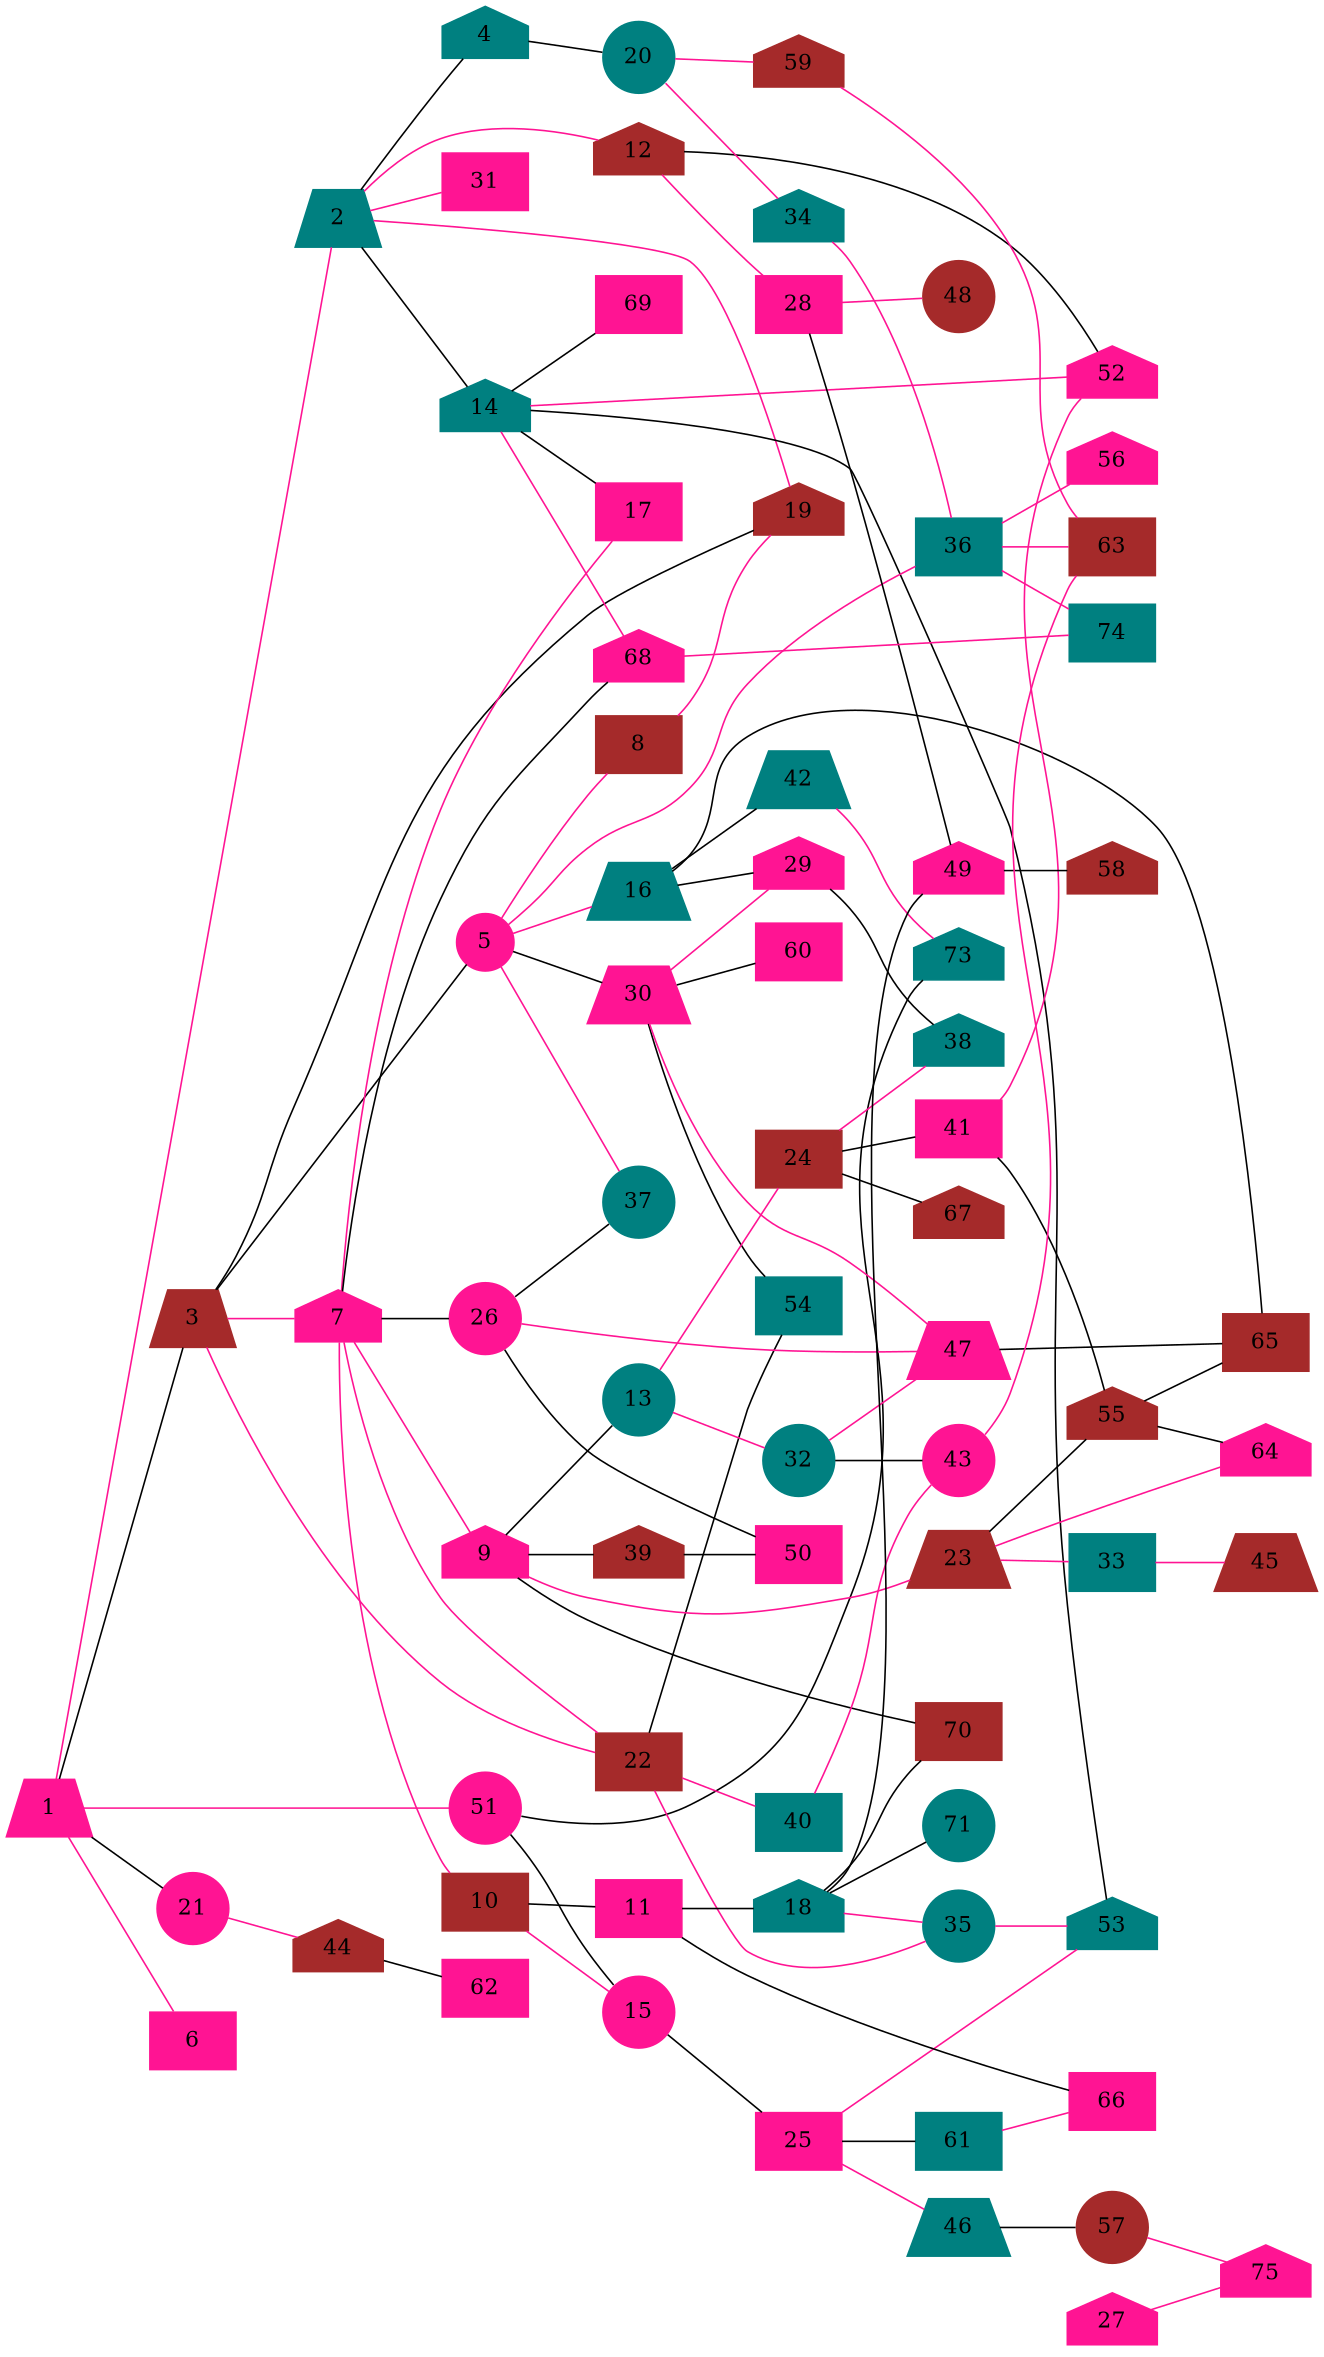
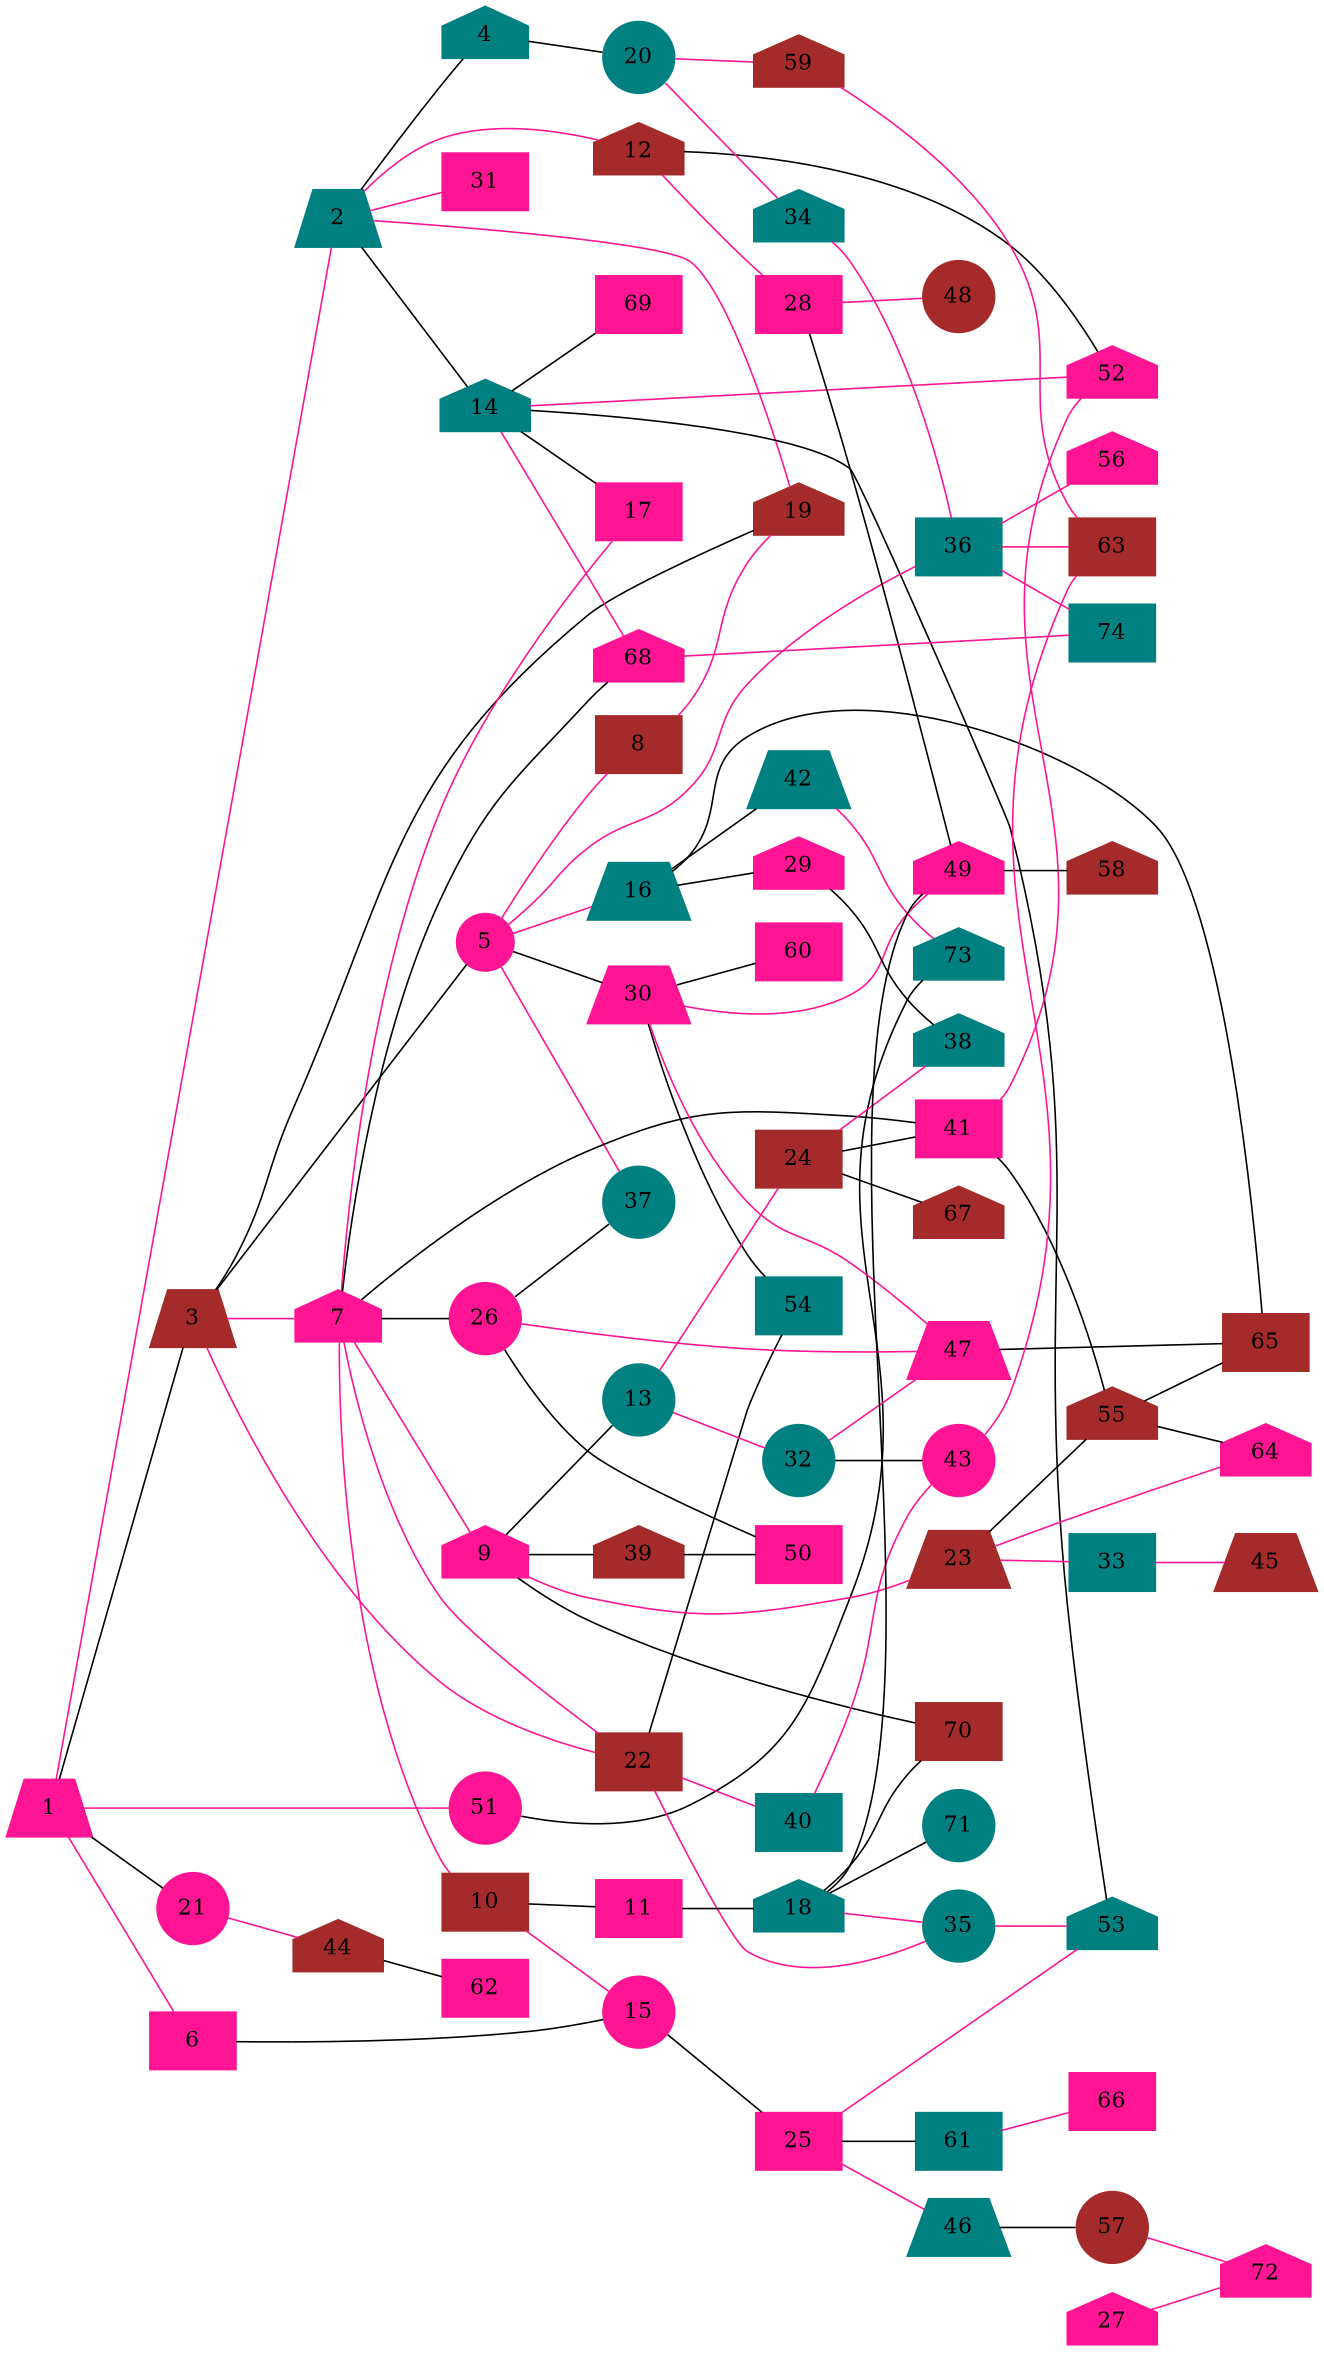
  graph {
    rankdir=LR
    node [color=deeppink shape=box style=filled]
    edge [color=deeppink]
    1 [shape=trapezium]
    2 [color=teal shape=trapezium]
    3 [color=brown shape=trapezium]
    6
    21 [shape=circle]
    51 [shape=circle]
    4 [color=teal shape=house]
    12 [color=brown shape=house]
    14 [color=teal shape=house]
    19 [color=brown shape=house]
    31
    5 [shape=circle]
    7 [shape=house]
    22 [color=brown]
    15 [shape=circle]
    44 [color=brown shape=house]
    73 [color=teal shape=house]
    20 [color=teal shape=circle]
    28
    52 [shape=house]
    17
    68 [shape=house]
    53 [color=teal shape=house]
    69
    8 [color=brown]
    16 [color=teal shape=trapezium]
    30 [shape=trapezium]
    36 [color=teal]
    37 [color=teal shape=circle]
    9 [shape=house]
    10 [color=brown]
    26 [shape=circle]
    41
    35 [color=teal shape=circle]
    40 [color=teal]
    54 [color=teal]
    34 [color=teal shape=house]
    59 [color=brown shape=house]
    29 [shape=house]
    42 [color=teal shape=trapezium]
    65 [color=brown]
    49 [shape=house]
    47 [shape=trapezium]
    60
    56 [shape=house]
    63 [color=brown]
    74 [color=teal]
    25
    13 [color=teal shape=circle]
    23 [color=brown shape=trapezium]
    39 [color=brown shape=house]
    70 [color=brown]
    11
    50
    55 [color=brown shape=house]
    24 [color=brown]
    32 [color=teal shape=circle]
    33 [color=teal]
    64 [shape=house]
    18 [color=teal shape=house]
    66
    71 [color=teal shape=circle]
    48 [color=brown shape=circle]
    38 [color=teal shape=house]
    67 [color=brown shape=house]
    43 [shape=circle]
    46 [color=teal shape=trapezium]
    61 [color=teal]
    58 [color=brown shape=house]
    62
    45 [color=brown shape=trapezium]
    57 [color=brown shape=circle]
    27 [shape=house]
-   72 [shape=house label=75]
+   72 [shape=house]
    1 -- 2
    1 -- 3 [color=black]
    1 -- 6
    1 -- 21 [color=black]
    1 -- 51
    2 -- 4 [color=black]
    2 -- 12
    2 -- 14 [color=black]
    2 -- 19
    2 -- 31
    3 -- 19 [color=black]
    3 -- 5 [color=black]
    3 -- 7
    3 -- 22
-   51 -- 15 [color=black]
+   6 -- 15 [color=black]
    21 -- 44
    51 -- 73 [color=black]
    4 -- 20 [color=black]
    12 -- 28
    12 -- 52 [color=black]
    14 -- 52
    14 -- 17 [color=black]
    14 -- 68
    14 -- 53 [color=black]
    14 -- 69 [color=black]
    5 -- 8
    5 -- 16
    5 -- 30 [color=black]
    5 -- 36
    5 -- 37
    7 -- 22
    7 -- 17
    7 -- 68 [color=black]
    7 -- 9
    7 -- 10
    7 -- 26 [color=black]
+   7 -- 41 [color=black]
    22 -- 35
    22 -- 40
    22 -- 54 [color=black]
    15 -- 25 [color=black]
    44 -- 62 [color=black]
    20 -- 34
    20 -- 59
    28 -- 49 [color=black]
    28 -- 48
    68 -- 74
    8 -- 19
    16 -- 29 [color=black]
    16 -- 42 [color=black]
    16 -- 65 [color=black]
    30 -- 54 [color=black]
-   30 -- 29
+   30 -- 49
    30 -- 47
    30 -- 60 [color=black]
    36 -- 56
    36 -- 63
    36 -- 74
    9 -- 13 [color=black]
    9 -- 23
    9 -- 39 [color=black]
    9 -- 70 [color=black]
    10 -- 15
    10 -- 11 [color=black]
    26 -- 37 [color=black]
    26 -- 47
    26 -- 50 [color=black]
    41 -- 52
    41 -- 55 [color=black]
    35 -- 53
    40 -- 43
    34 -- 36
    59 -- 63
    29 -- 38 [color=black]
    42 -- 73
    49 -- 58 [color=black]
    47 -- 65 [color=black]
    25 -- 53
    25 -- 46
    25 -- 61 [color=black]
    13 -- 24
    13 -- 32
    23 -- 55 [color=black]
    23 -- 33
    23 -- 64
    39 -- 50 [color=black]
    11 -- 18 [color=black]
-   11 -- 66 [color=black]
    55 -- 65 [color=black]
    55 -- 64 [color=black]
    24 -- 41 [color=black]
    24 -- 38
    24 -- 67 [color=black]
    32 -- 47
    32 -- 43 [color=black]
    33 -- 45
    18 -- 35
    18 -- 49 [color=black]
    18 -- 70 [color=black]
    18 -- 71 [color=black]
    43 -- 63
    46 -- 57 [color=black]
    61 -- 66
    57 -- 72
    27 -- 72
  }
